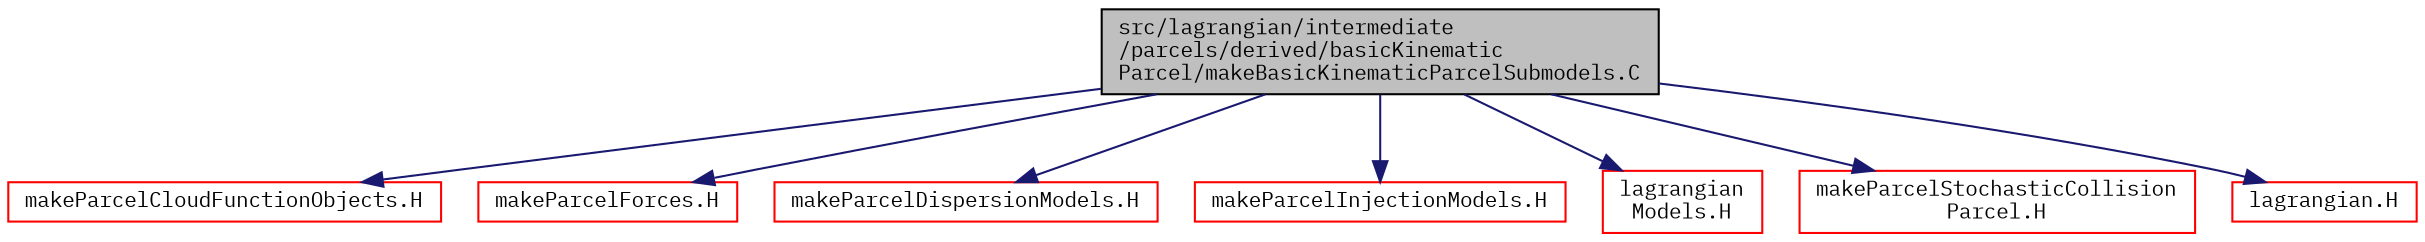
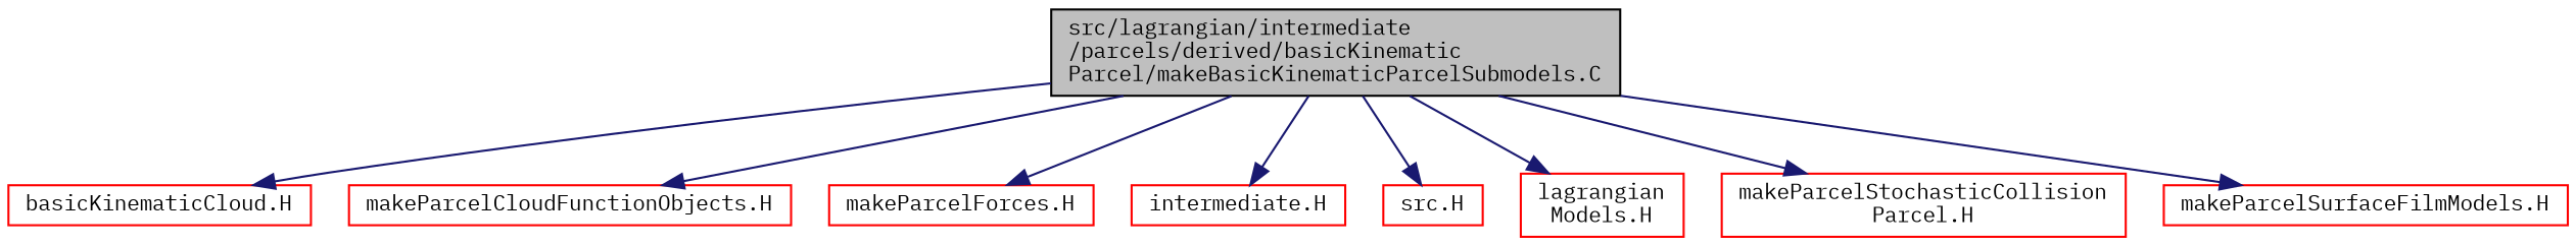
  digraph {
    fontname="IBM Plex Mono"
    node [color=red fontname="IBM Plex Mono" fontsize=10 shape=record]
    edge [color=midnightblue fontname="IBM Plex Mono" fontsize=10 labelfontname=Helvetica labelfontsize=10 style=solid]
    n1 [color=black fillcolor=grey75 fontcolor=black height=0.2 label="src/lagrangian/intermediate\l/parcels/derived/basicKinematic\lParcel/makeBasicKinematicParcelSubmodels.C" style=filled width=0.4]
+   n2 [height=0.2 label="basicKinematicCloud.H" width=0.4]
    n3 [height=0.2 label="makeParcelCloudFunctionObjects.H" width=0.4]
    n4 [height=0.2 label="makeParcelForces.H" width=0.4]
-   n5 [height=0.2 label="makeParcelDispersionModels.H" width=0.4]
-   n6 [height=0.2 label="makeParcelInjectionModels.H" width=0.4]
+   n5 [height=0.2 label="intermediate.H" width=0.4]
+   n6 [height=0.2 label="src.H" width=0.4]
    n7 [height=0.2 label="lagrangian\lModels.H" width=0.4]
    n8 [height=0.2 label="makeParcelStochasticCollision\lParcel.H" width=0.4]
-   n9 [height=0.2 label="lagrangian.H" width=0.4]
+   n9 [height=0.2 label="makeParcelSurfaceFilmModels.H" width=0.4]
+   n1 -> n2
    n1 -> n3
    n1 -> n4
    n1 -> n5
    n1 -> n6
    n1 -> n7
    n1 -> n8
    n1 -> n9
  }
